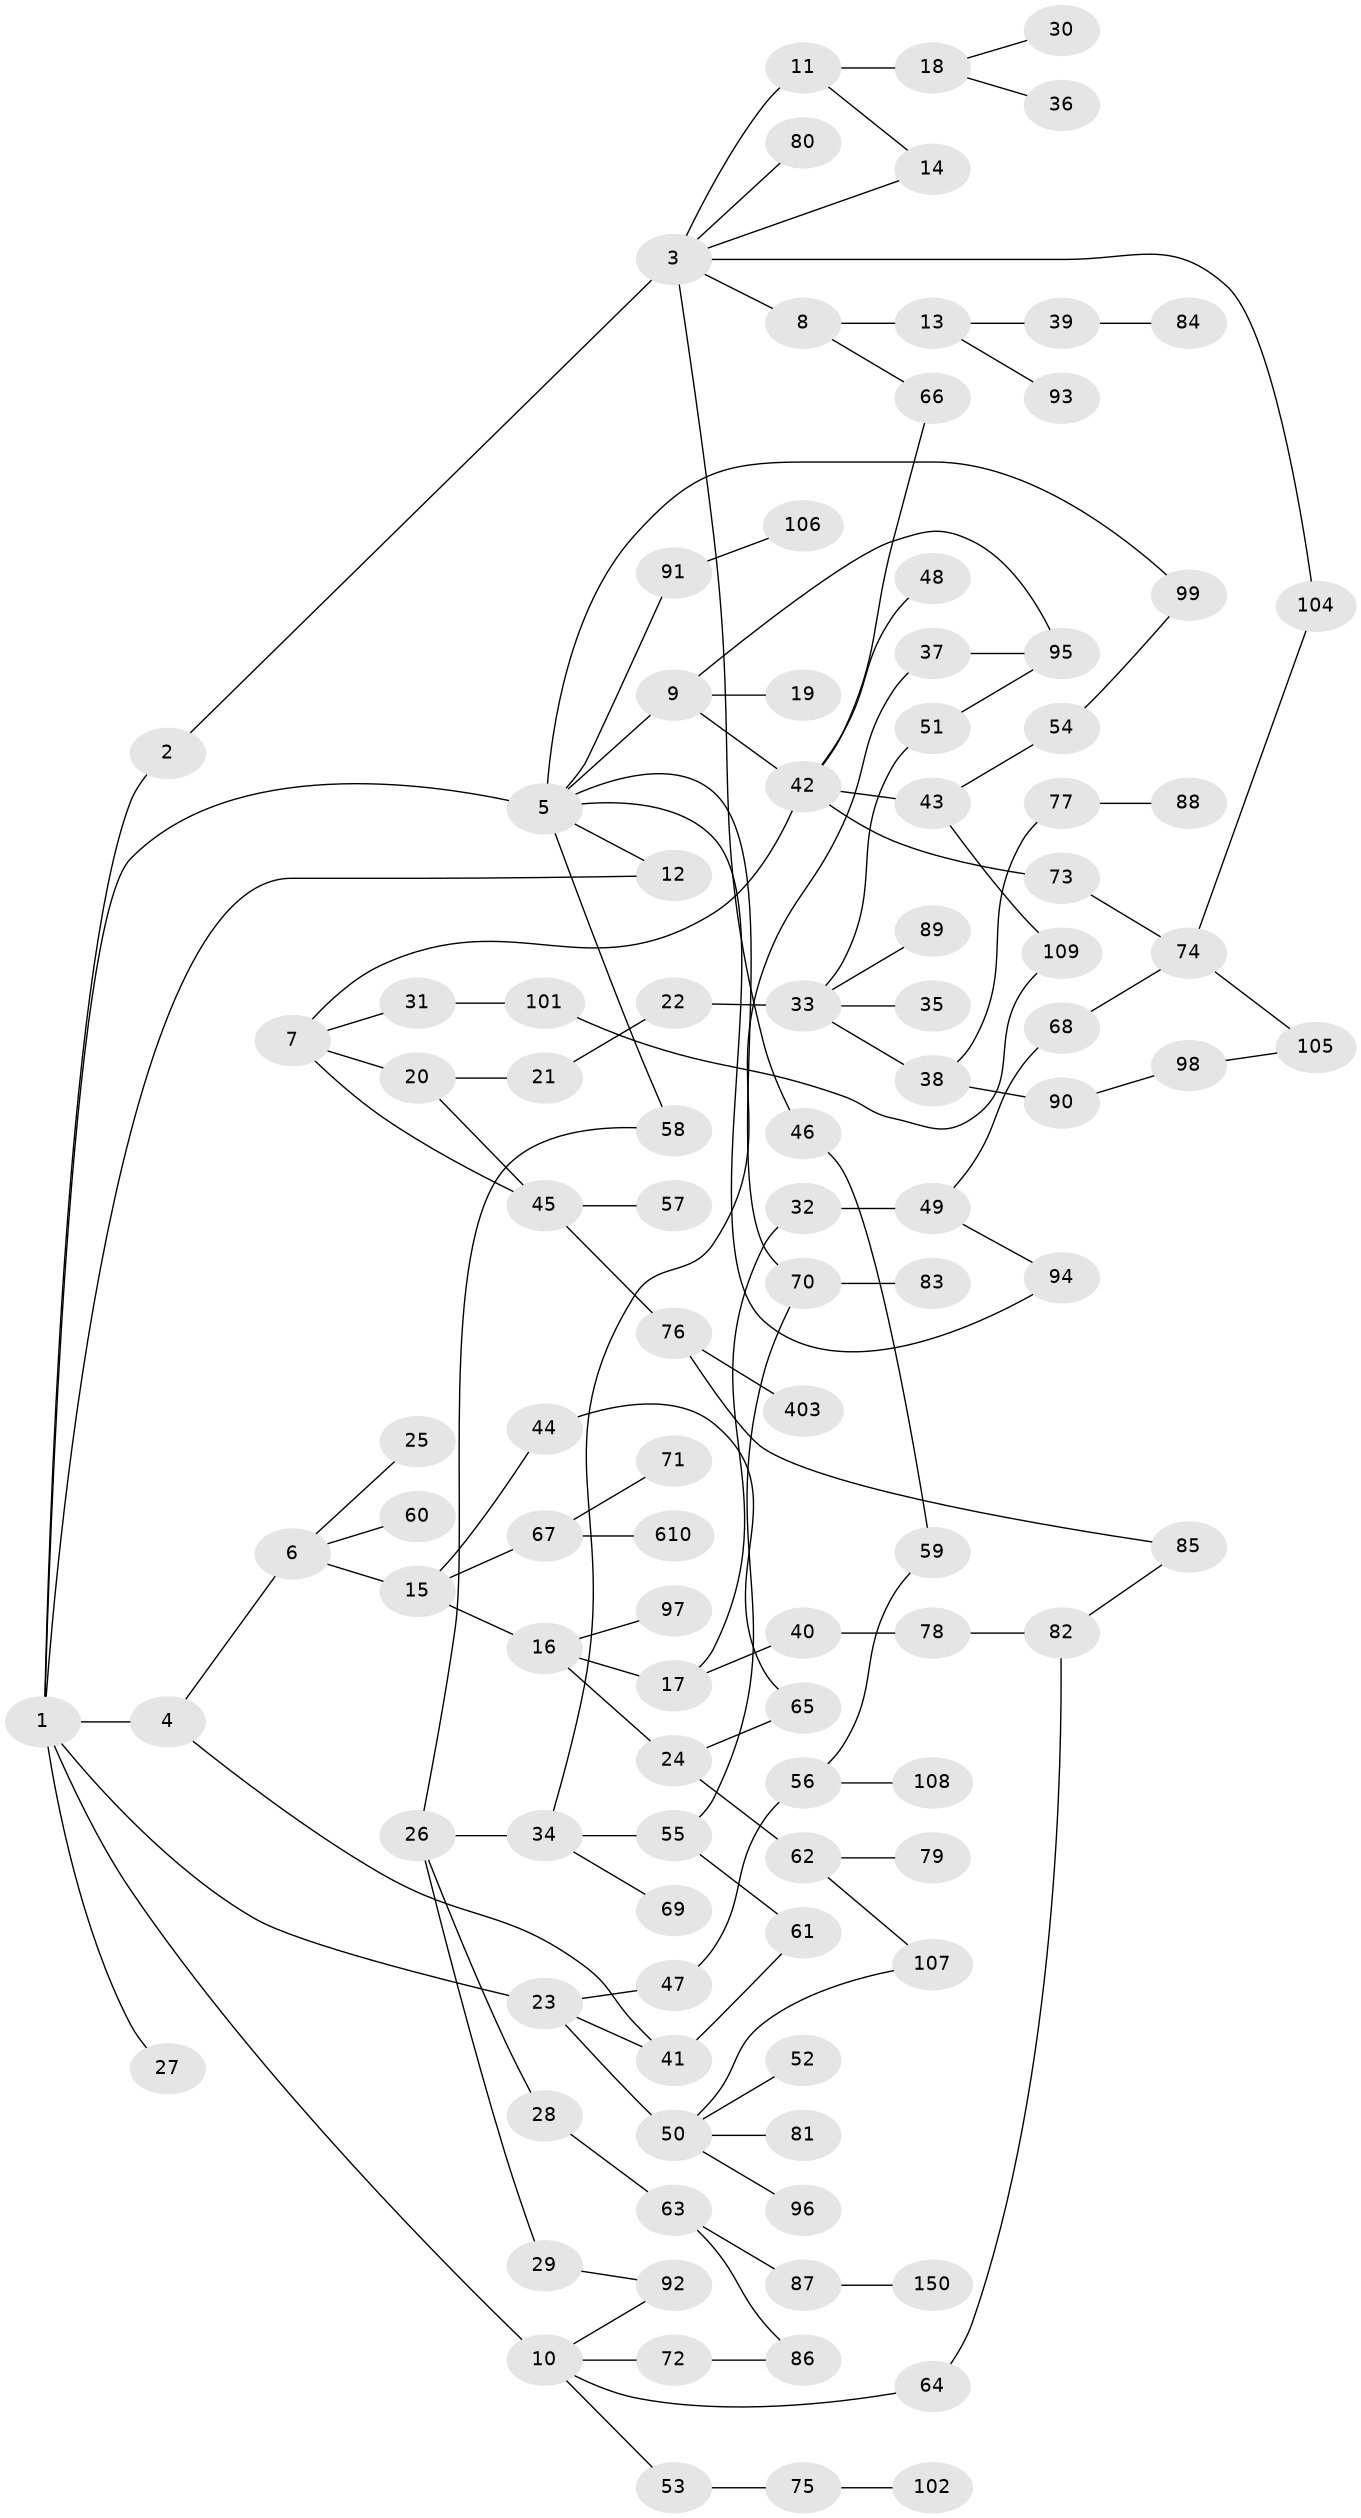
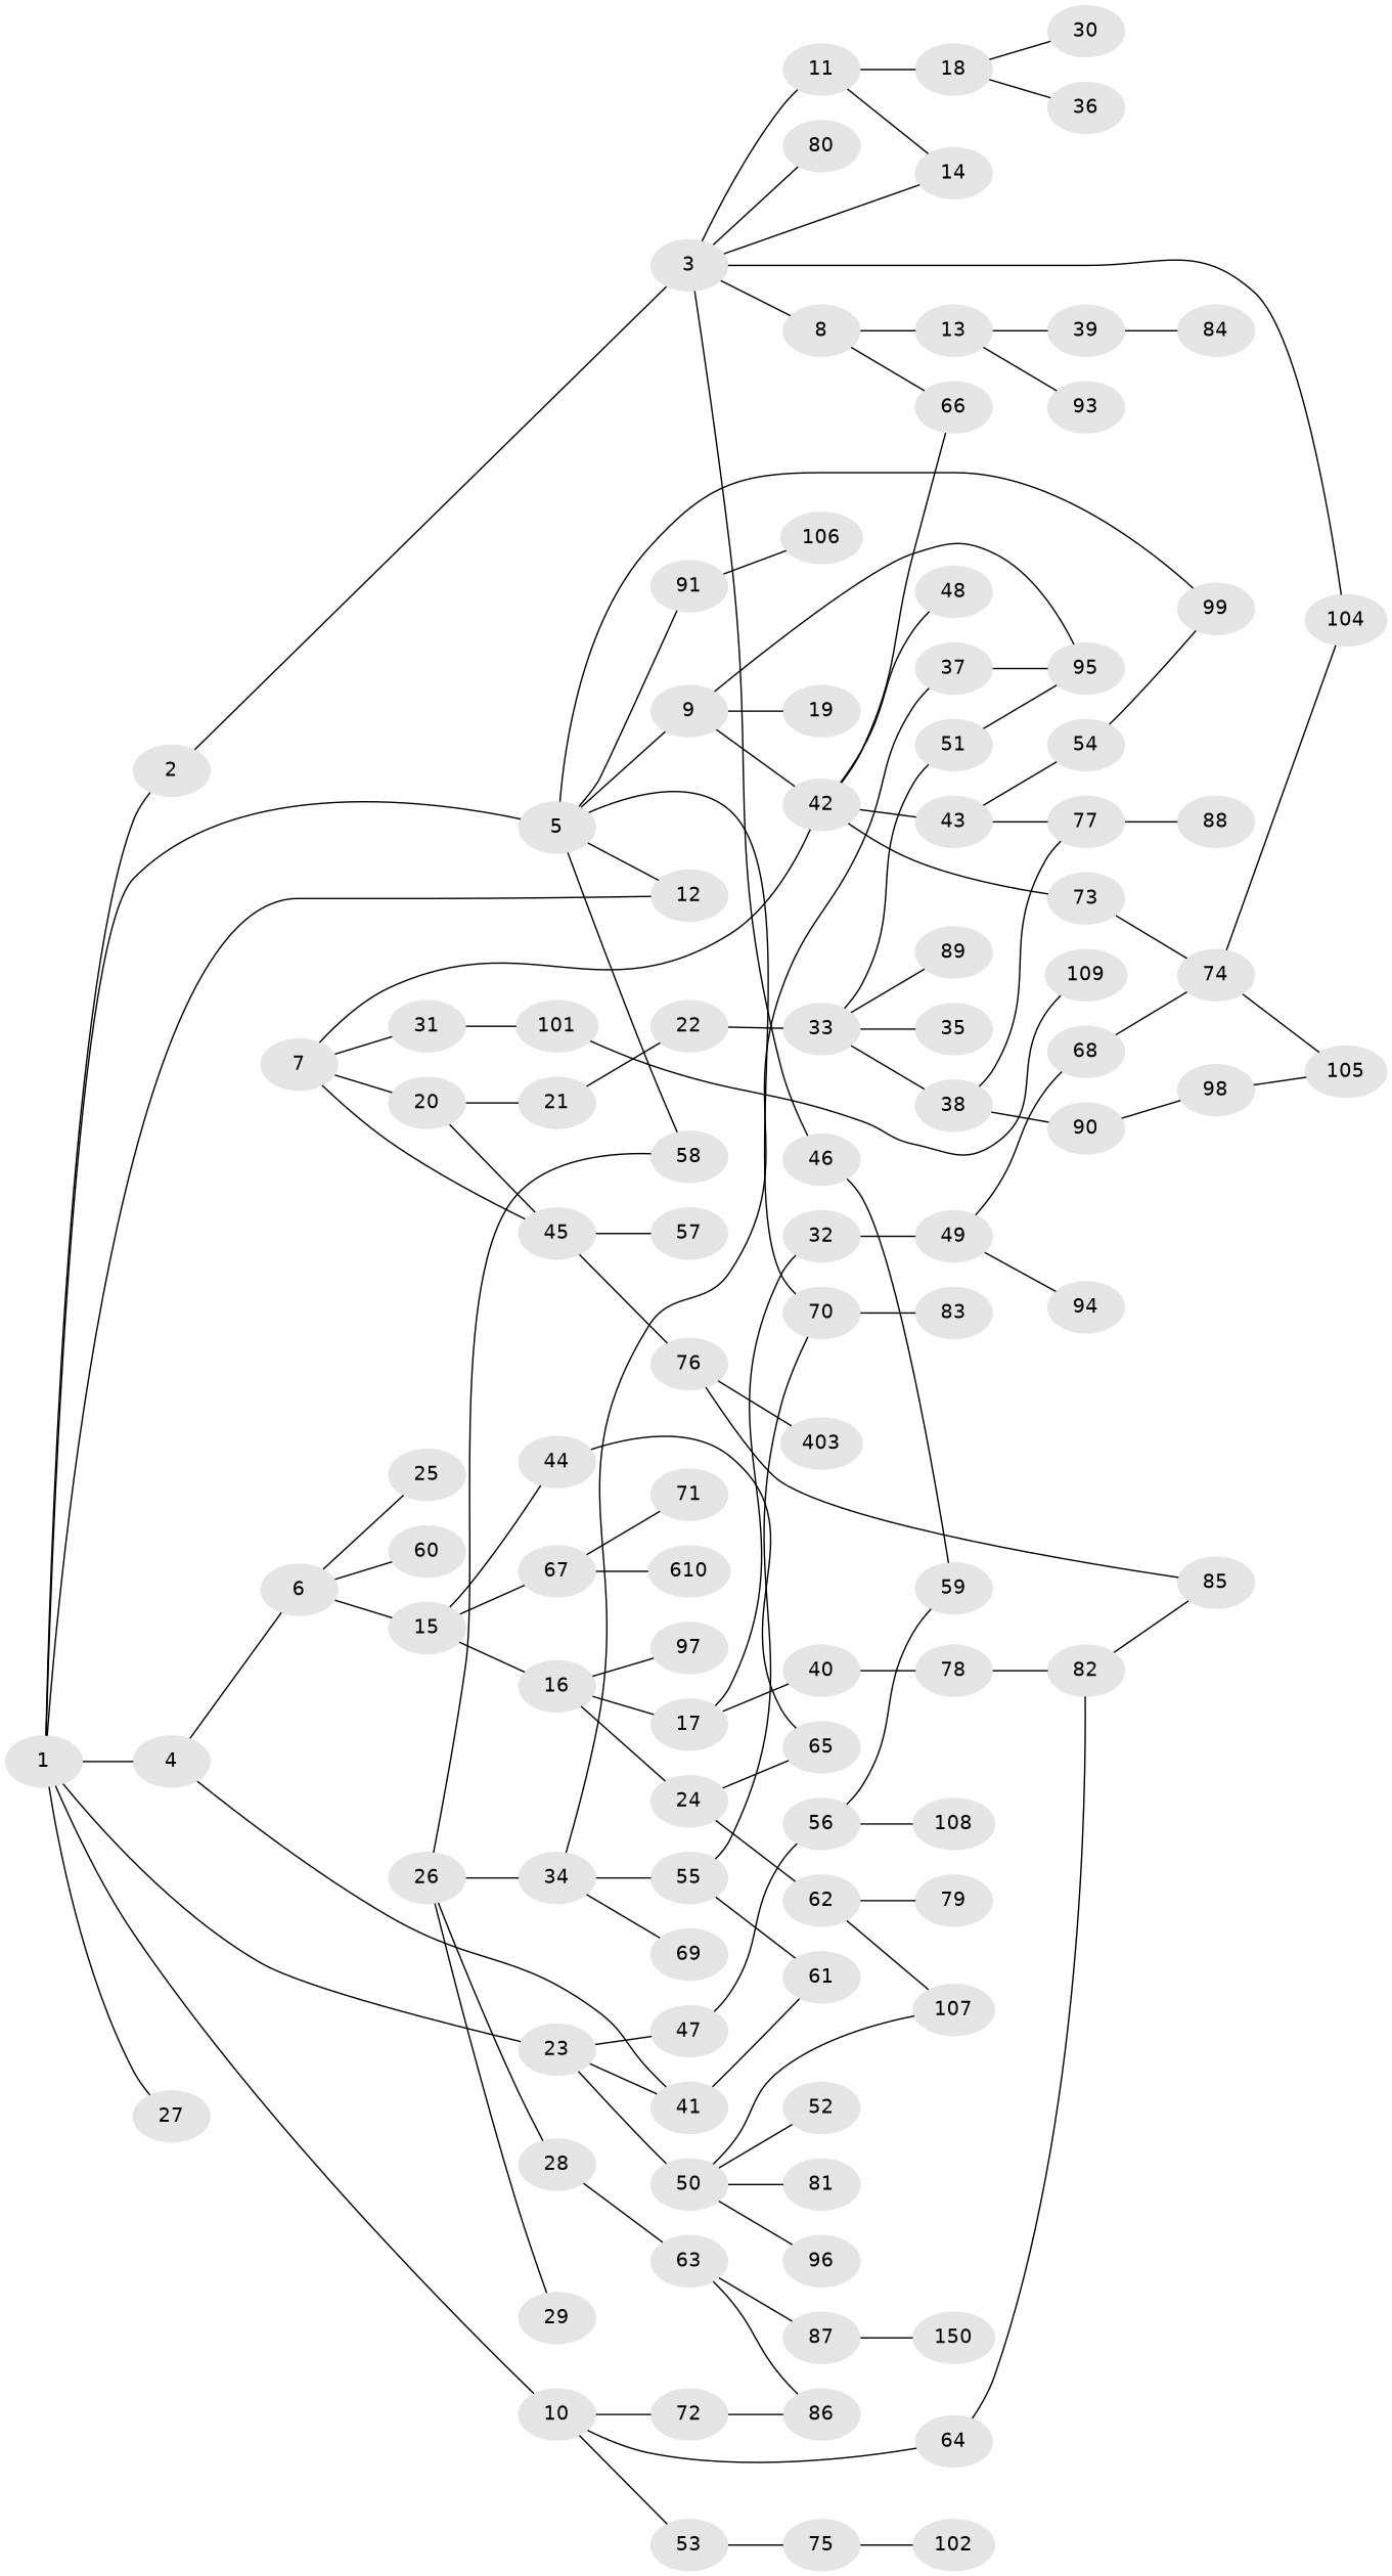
  graph {
    fontname="DejaVu Sans"
    rankdir=LR
    node [color=gray90 fontname="DejaVu Sans" style=filled]
    edge [fontname="DejaVu Sans"]
    1
    2
    4
    5
    10
    12
    23
    27
    3
    6
    41
    9
    58
    70
    91
    94
    99
    53
    64
    72
-   92
    47
    50
    8
    11
    14
    46
    80
    104
    7
    20
    31
    42
    13
    66
    18
    59
    15
    25
    60
    61
    19
    95
    83
    106
    16
    44
    67
    21
    45
    101
    43
    48
    73
    39
    93
    75
    82
    86
    30
    36
    84
    68
    74
    17
    24
    97
    65
    71
    n70 [label=610]
    32
    40
    62
    49
    78
    22
    57
    76
    33
    35
    38
    51
    89
    56
    52
    81
    96
    107
    26
    28
    29
    34
    79
    63
    37
    55
    69
    87
    109
    77
    90
    88
    98
    54
    85
    n106 [label=403]
    108
    102
    n109 [label=150]
    105
    1 -- 2
    1 -- 4
    1 -- 5
    1 -- 10
    1 -- 12
    1 -- 23
    1 -- 27
    2 -- 3
    4 -- 6
    4 -- 41
    5 -- 12
    5 -- 9
    5 -- 58
    5 -- 70
    5 -- 91
-   5 -- 94
    5 -- 99
    10 -- 53
    10 -- 64
    10 -- 72
-   10 -- 92
    23 -- 41
    23 -- 47
    23 -- 50
    3 -- 8
    3 -- 11
    3 -- 14
    3 -- 46
    3 -- 80
    3 -- 104
    6 -- 15
    6 -- 25
    6 -- 60
    41 -- 61
    9 -- 42
    9 -- 19
    9 -- 95
    70 -- 83
    91 -- 106
    53 -- 75
    64 -- 82
    72 -- 86
    47 -- 56
    50 -- 52
    50 -- 81
    50 -- 96
    50 -- 107
    8 -- 13
    8 -- 66
    11 -- 14
    11 -- 18
    46 -- 59
    7 -- 20
    7 -- 31
    7 -- 42
    20 -- 21
    20 -- 45
    31 -- 101
    42 -- 66
    42 -- 43
    42 -- 48
    42 -- 73
    13 -- 39
    13 -- 93
    18 -- 30
    18 -- 36
    15 -- 16
    15 -- 44
    15 -- 67
    16 -- 17
    16 -- 24
    16 -- 97
    44 -- 65
    67 -- 71
    67 -- n70
    21 -- 22
    45 -- 7
    45 -- 57
    45 -- 76
    101 -- 109
-   43 -- 109
+   43 -- 77
    43 -- 54
    73 -- 74
    39 -- 84
    75 -- 102
    82 -- 85
    68 -- 74
    74 -- 104
    74 -- 105
    17 -- 32
    17 -- 40
    24 -- 65
    24 -- 62
    32 -- 49
    40 -- 78
    62 -- 107
    62 -- 79
    49 -- 94
    49 -- 68
    78 -- 82
    22 -- 33
    76 -- 85
    76 -- n106
    33 -- 35
    33 -- 38
    33 -- 51
    33 -- 89
    38 -- 77
    38 -- 90
    51 -- 95
    56 -- 59
    56 -- 108
    26 -- 58
    26 -- 28
    26 -- 29
    26 -- 34
    28 -- 63
-   29 -- 92
    34 -- 37
    34 -- 55
    34 -- 69
    63 -- 86
    63 -- 87
    37 -- 95
    55 -- 70
    55 -- 61
    87 -- n109
    77 -- 88
    90 -- 98
    98 -- 105
    54 -- 99
  }
